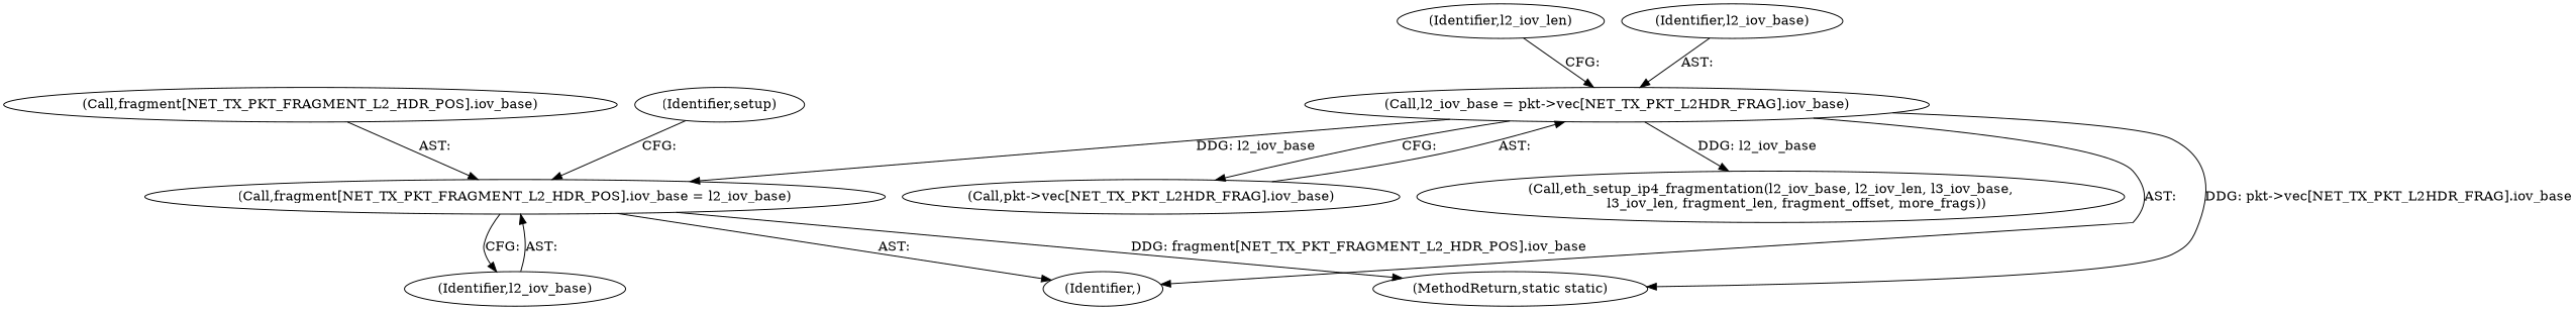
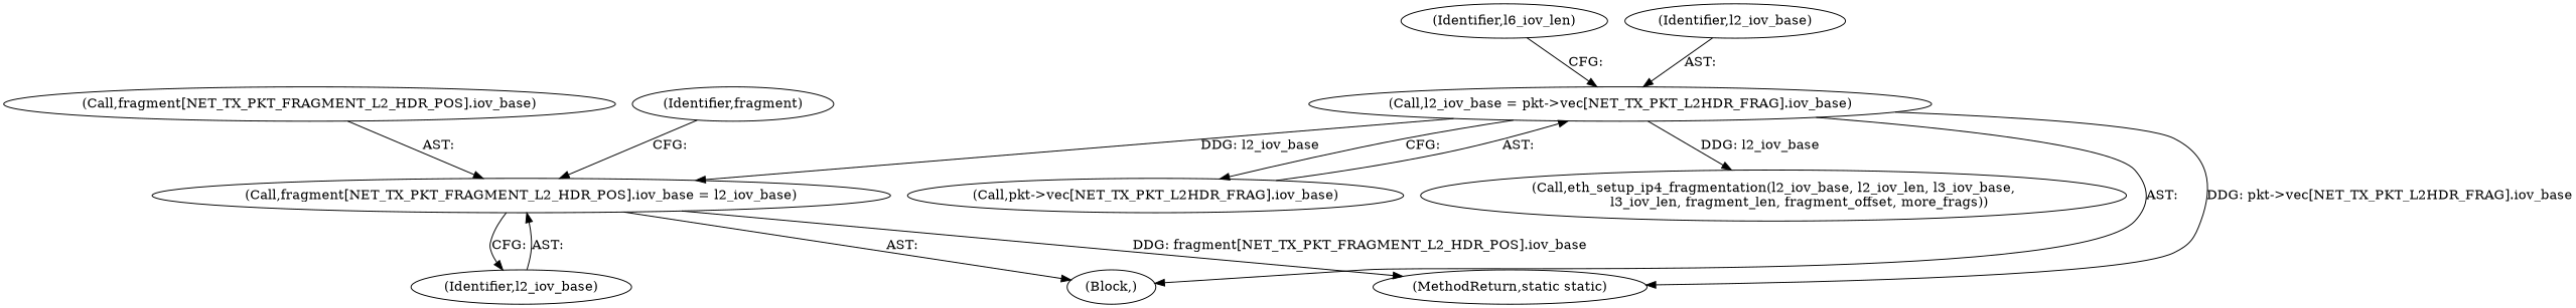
  digraph {
    n1 [label="(Call,fragment[NET_TX_PKT_FRAGMENT_L2_HDR_POS].iov_base = l2_iov_base)"]
    n2 [label="(MethodReturn,static static)"]
-   n3 [label="(Identifier,)"]
+   n3 [label="(Block,)"]
    n4 [label="(Identifier,l2_iov_base)"]
    n5 [label="(Call,l2_iov_base = pkt->vec[NET_TX_PKT_L2HDR_FRAG].iov_base)"]
    n6 [label="(Call,pkt->vec[NET_TX_PKT_L2HDR_FRAG].iov_base)"]
    n7 [label="(Call,eth_setup_ip4_fragmentation(l2_iov_base, l2_iov_len, l3_iov_base,\n            l3_iov_len, fragment_len, fragment_offset, more_frags))"]
-   n8 [label="(Identifier,l2_iov_len)"]
+   n8 [label="(Identifier,l6_iov_len)"]
    n9 [label="(Call,fragment[NET_TX_PKT_FRAGMENT_L2_HDR_POS].iov_base)"]
-   n10 [label="(Identifier,setup)"]
+   n10 [label="(Identifier,fragment)"]
    n11 [label="(Identifier,l2_iov_base)"]
    n1 -> n2 [label="DDG: fragment[NET_TX_PKT_FRAGMENT_L2_HDR_POS].iov_base"]
    n1 -> n3 [label="AST: "]
    n1 -> n4 [label="CFG: "]
    n4 -> n1 [label="AST: "]
    n5 -> n1 [label="DDG: l2_iov_base"]
    n5 -> n2 [label="DDG: pkt->vec[NET_TX_PKT_L2HDR_FRAG].iov_base"]
    n5 -> n3 [label="AST: "]
    n5 -> n6 [label="CFG: "]
    n5 -> n7 [label="DDG: l2_iov_base"]
    n6 -> n5 [label="AST: "]
    n8 -> n5 [label="CFG: "]
    n9 -> n1 [label="AST: "]
    n10 -> n1 [label="CFG: "]
    n11 -> n5 [label="AST: "]
  }
